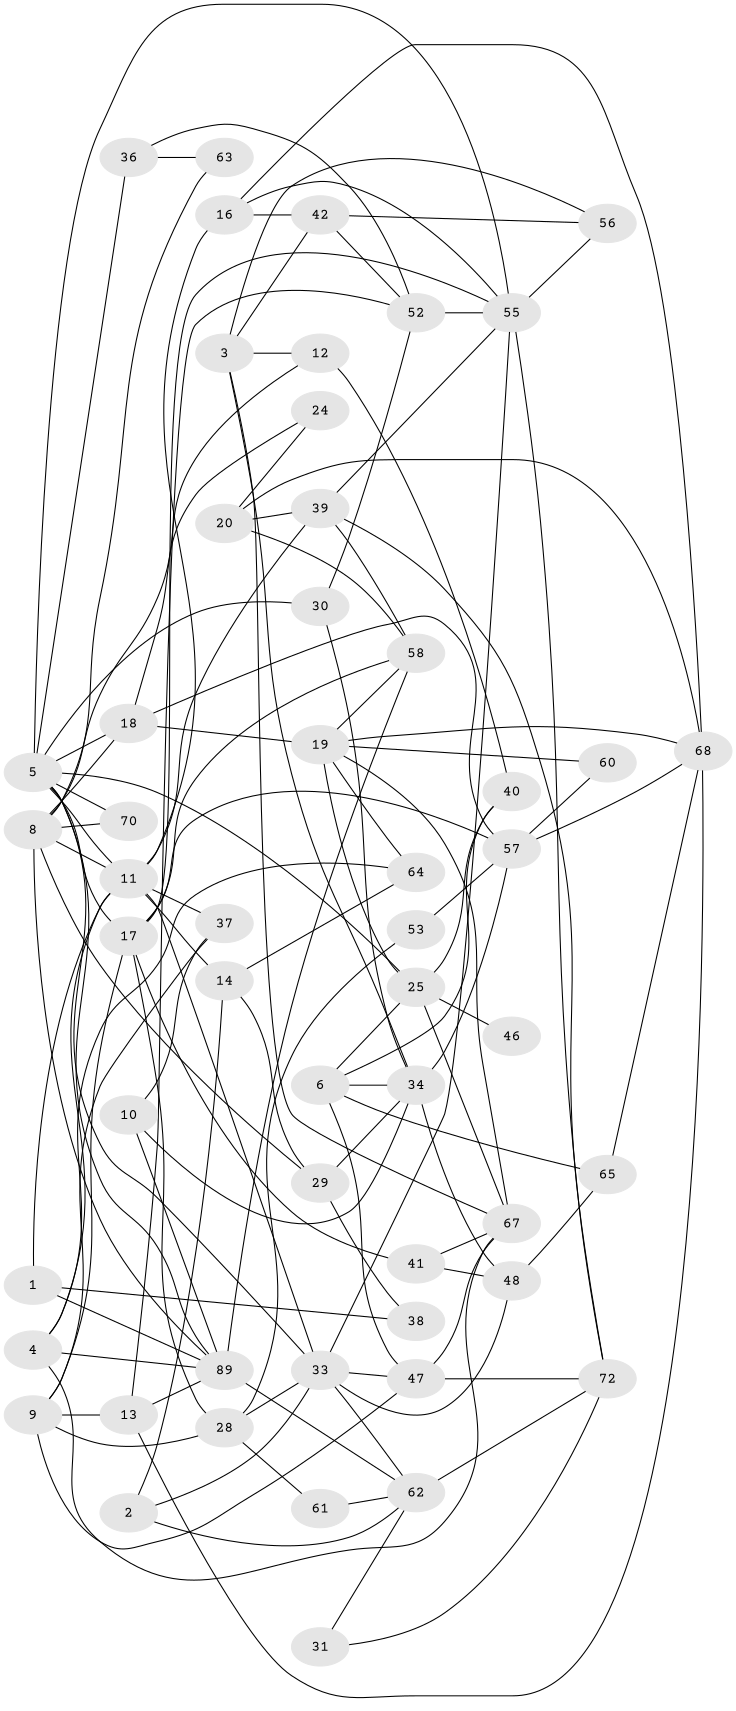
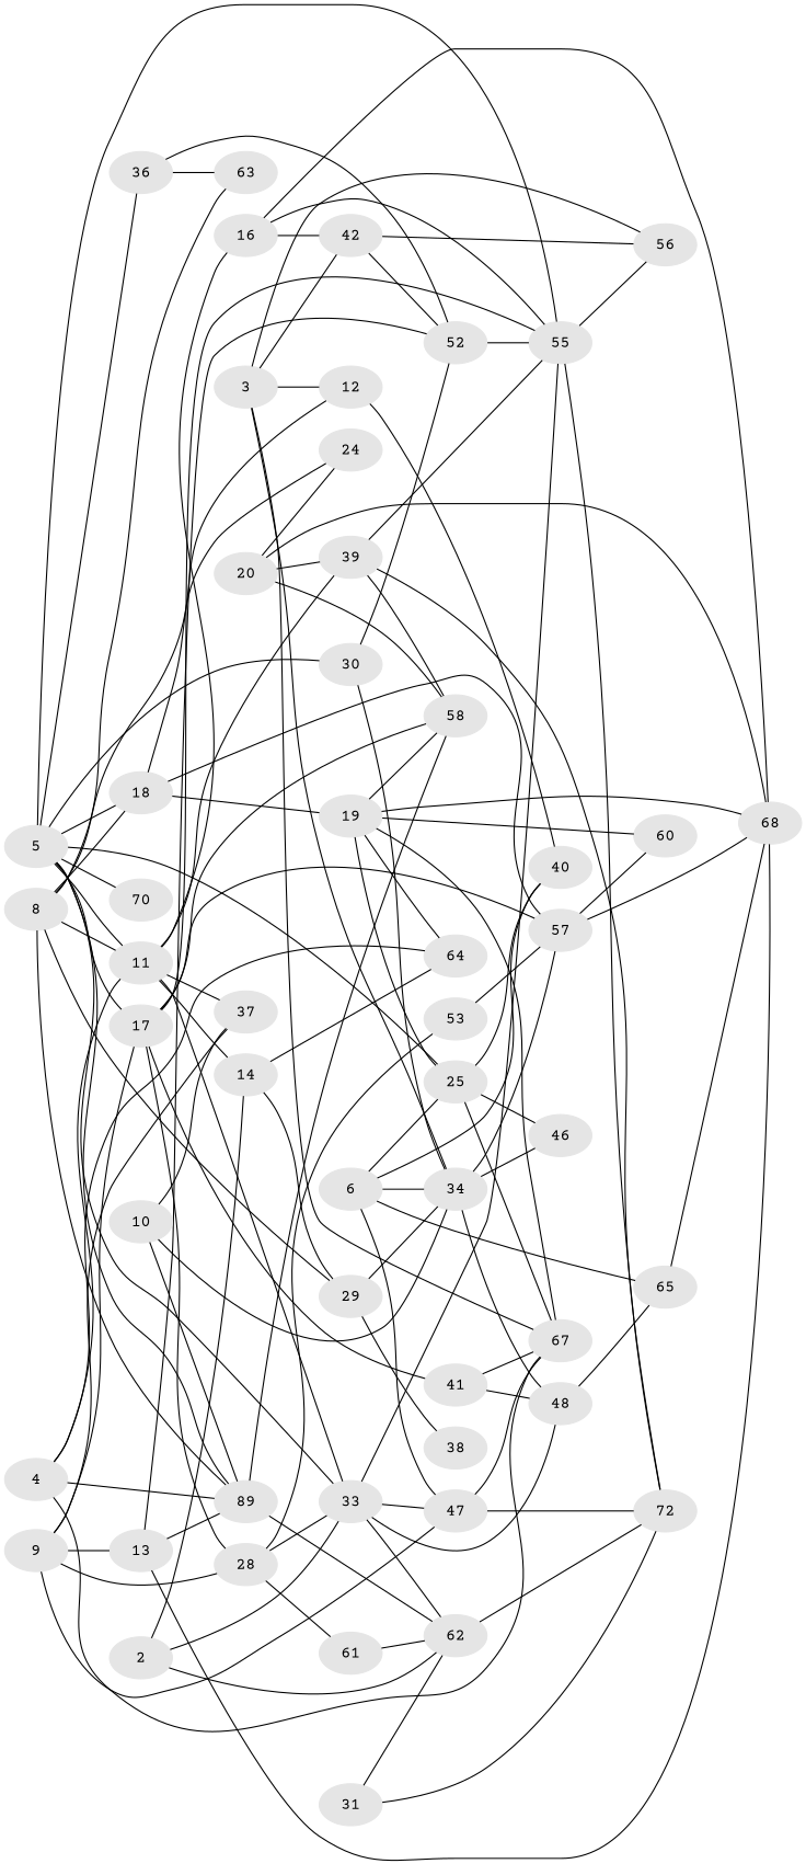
  graph {
    fontname="Courier Prime"
    rankdir=LR
    node [color=gray90 fontname="Courier Prime" style=filled]
    edge [fontname="Courier Prime"]
    11 [super="+22"]
    14
    33 [super="+71"]
    37
    16 [super="+27"]
    39 [super="+76"]
-   1
    38
    n9 [label=89]
    62
    58
    2
    64
    29
    55 [super="+73+74"]
    47
    48
    72
    3 [super="+15"]
    12
    34 [super="+66"]
    42
    56
    67
    40
    57
    46
    52
    4
    5 [super="+26"]
    17 [super="+45+21"]
    18 [super="+43"]
    25 [super="+35"]
    30
    36
    70
    28 [super="+31"]
    41
    19 [super="+50"]
    24
    63
    6
    65
    68 [super="+69"]
    8 [super="+54"]
    9 [super="+78"]
    13 [super="+59"]
    61
    53
    10 [super="+51"]
    60
    20
    n53 [label=31]
    11 -- 14
    11 -- 33
    11 -- 37
    11 -- 16
    11 -- 39
    14 -- 64
    14 -- 29
    33 -- 62
    33 -- 55 [weight=2]
    33 -- 47
    33 -- 48
    16 -- 55
    16 -- 42
    16 -- 68
    39 -- 58
    39 -- 55
    39 -- 72
-   1 -- 11
-   1 -- 38
-   1 -- n9
    n9 -- 62
    n9 -- 58
    62 -- 72
    2 -- 14
    2 -- 33
    2 -- 62
    29 -- 38
    29 -- 34
    55 -- 72
    55 -- 56
    47 -- 72
    47 -- 67
    48 -- 65
    3 -- 12 [weight=2]
    3 -- 34
    3 -- 42
    3 -- 56
    3 -- 67
    12 -- 40
    34 -- 48
    34 -- 57
+   34 -- 46
    42 -- 56
    42 -- 52
    57 -- 68
    57 -- 60
    52 -- 55
    4 -- 11
    4 -- n9
    4 -- 64
    4 -- 67
    5 -- 11 [weight=2]
    5 -- 33
    5 -- n9
    5 -- 55
    5 -- 17
    5 -- 18
    5 -- 25 [weight=2]
    5 -- 30
    5 -- 36
    5 -- 70
    17 -- 58
    17 -- 55
    17 -- 57
    17 -- 28
    17 -- 41
    18 -- 57
    18 -- 19
    18 -- 24
    25 -- 67
    25 -- 40
    25 -- 46
    30 -- 34
    30 -- 52
    36 -- 52
    36 -- 63
    28 -- 33
    28 -- 61
    28 -- 53
    41 -- 48
    41 -- 67
    19 -- 58
    19 -- 64
    19 -- 67
    19 -- 25
    19 -- 68
    19 -- 60
    6 -- 47
    6 -- 34
    6 -- 40
    6 -- 25
    6 -- 65
    65 -- 68
    8 -- 11
    8 -- n9
    8 -- 29
    8 -- 12
    8 -- 18 [weight=2]
-   8 -- 70
    8 -- 63
    9 -- 37
    9 -- 47
    9 -- 17
    9 -- 28
    9 -- 13
    13 -- n9
    13 -- 52
    13 -- 68
    61 -- 62
    53 -- 57
    10 -- 37
    10 -- n9
    10 -- 34
    20 -- 39
    20 -- 58
    20 -- 24
    20 -- 68
    n53 -- 62
    n53 -- 72
  }
